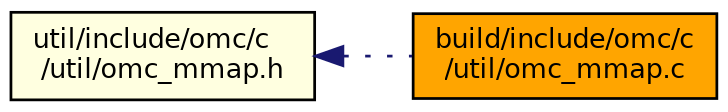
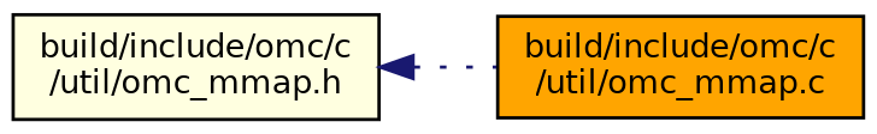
  digraph {
    rankdir=LR
    node [color=black fontname=Helvetica fontsize=10 shape=record style=filled]
-   n1 [fillcolor=lightyellow fontcolor=black height=0.2 label="util/include/omc/c\l/util/omc_mmap.h" width=0.4]
+   n1 [fillcolor=lightyellow fontcolor=black height=0.2 label="build/include/omc/c\l/util/omc_mmap.h" width=0.4]
    n2 [fillcolor=orange height=0.2 label="build/include/omc/c\l/util/omc_mmap.c" width=0.4]
    n1 -> n2 [color=midnightblue dir=back fontname=Helvetica fontsize=10 labelfontname=Helvetica labelfontsize=10 style=dotted]
  }
